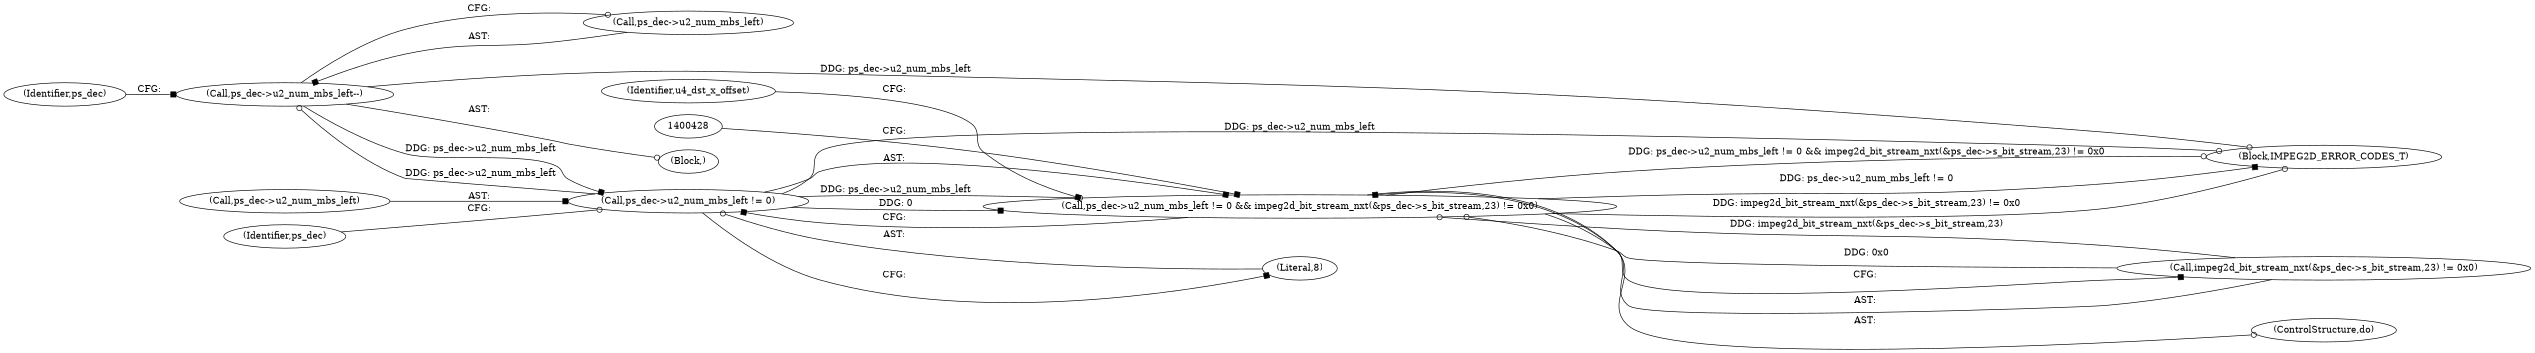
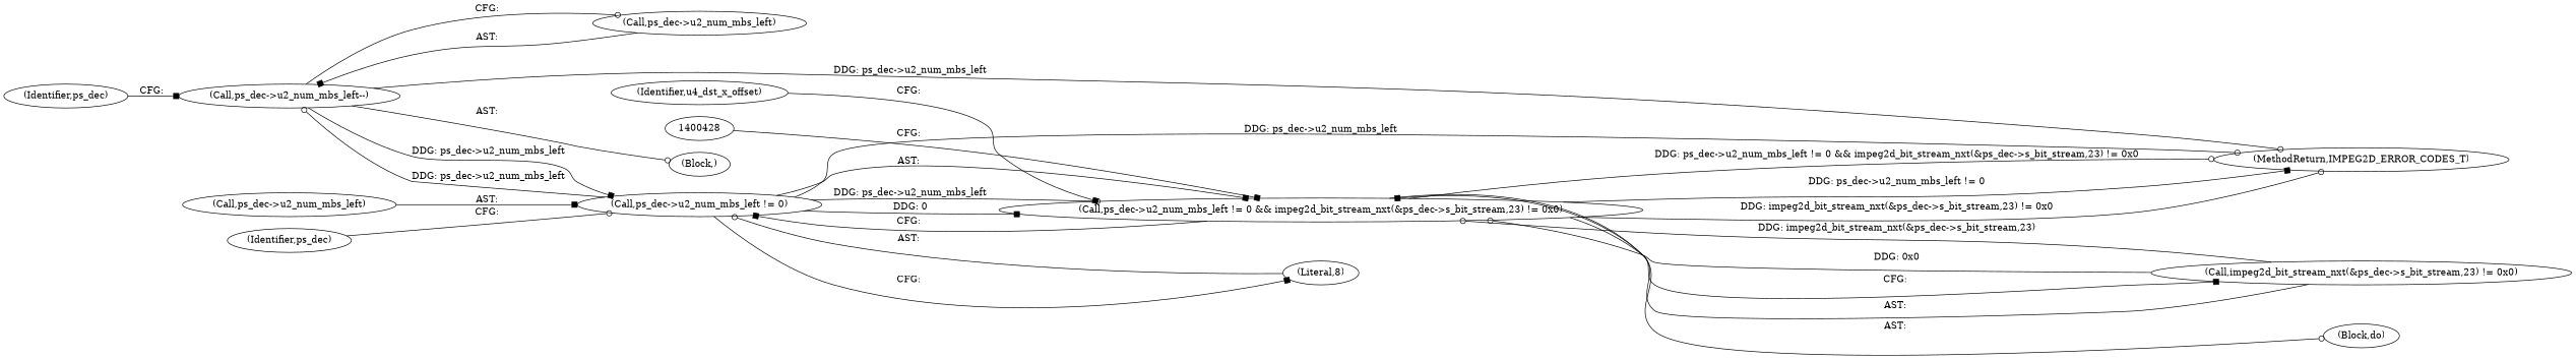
  digraph {
    rankdir=LR
    edge [arrowhead=box]
    n1 [label="(Call,ps_dec->u2_num_mbs_left--)"]
    n2 [label="(Call,ps_dec->u2_num_mbs_left != 0)"]
-   n3 [label="(Block,IMPEG2D_ERROR_CODES_T)"]
+   n3 [label="(MethodReturn,IMPEG2D_ERROR_CODES_T)"]
    n4 [label="(Block,)"]
    n5 [label="(Call,ps_dec->u2_num_mbs_left)"]
    n6 [label="(Call,ps_dec->u2_num_mbs_left != 0 && impeg2d_bit_stream_nxt(&ps_dec->s_bit_stream,23) != 0x0)"]
    n7 [label="(Literal,8)"]
-   n8 [label="(ControlStructure,do)"]
+   n8 [label="(Block,do)"]
    n9 [label="(Call,impeg2d_bit_stream_nxt(&ps_dec->s_bit_stream,23) != 0x0)"]
    n10 [label="(Identifier,u4_dst_x_offset)"]
    n11 [label="(Call,ps_dec->u2_num_mbs_left)"]
    n12 [label="(Identifier,ps_dec)"]
    n13 [label="(Identifier,ps_dec)"]
    n14 [label=1400428]
    n1 -> n2 [label="DDG: ps_dec->u2_num_mbs_left"]
    n1 -> n3 [arrowhead=odot label="DDG: ps_dec->u2_num_mbs_left"]
    n1 -> n4 [arrowhead=odot label="AST: "]
    n1 -> n5 [arrowhead=odot label="CFG: "]
    n2 -> n1 [arrowhead=odot label="DDG: ps_dec->u2_num_mbs_left"]
    n2 -> n3 [arrowhead=odot label="DDG: ps_dec->u2_num_mbs_left"]
    n2 -> n6 [label="AST: "]
    n2 -> n6 [arrowhead=odot label="DDG: ps_dec->u2_num_mbs_left"]
    n2 -> n6 [label="DDG: 0"]
    n2 -> n7 [label="CFG: "]
    n5 -> n1 [label="AST: "]
    n6 -> n2 [label="CFG: "]
    n6 -> n3 [arrowhead=odot label="DDG: ps_dec->u2_num_mbs_left != 0 && impeg2d_bit_stream_nxt(&ps_dec->s_bit_stream,23) != 0x0"]
    n6 -> n3 [label="DDG: ps_dec->u2_num_mbs_left != 0"]
    n6 -> n3 [arrowhead=odot label="DDG: impeg2d_bit_stream_nxt(&ps_dec->s_bit_stream,23) != 0x0"]
    n6 -> n8 [arrowhead=odot label="AST: "]
    n6 -> n9 [label="CFG: "]
    n7 -> n2 [arrowhead=odot label="AST: "]
    n9 -> n6 [label="AST: "]
    n9 -> n6 [arrowhead=odot label="DDG: impeg2d_bit_stream_nxt(&ps_dec->s_bit_stream,23)"]
    n9 -> n6 [arrowhead=odot label="DDG: 0x0"]
    n10 -> n6 [label="CFG: "]
    n11 -> n2 [label="AST: "]
    n12 -> n1 [label="CFG: "]
    n13 -> n2 [arrowhead=odot label="CFG: "]
    n14 -> n6 [label="CFG: "]
  }
